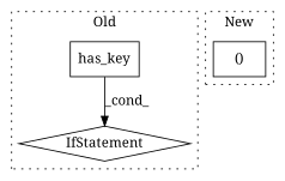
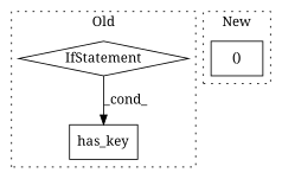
  digraph {
    fontname="Noto Serif"
    node [shape=box fontname="Noto Serif"]
    n1 [a=32 l="8,1" label=has_key s="1880,1895"]
    n2 [a=25 l="4,2" label=IfStatement s="1868,1896" shape=diamond]
    n3 [a=106 l=22 label="()" s=2390]
    subgraph cluster_1 {
      label=Old
      style=dotted
      n1
      n2
    }
    subgraph cluster_2 {
      label=New
      style=dotted
      n3
    }
-   n1 -> n2 [label=_cond_ fontname="Noto Serif"]
+   n2 -> n1 [label=_cond_ fontname="Noto Serif"]
  }
